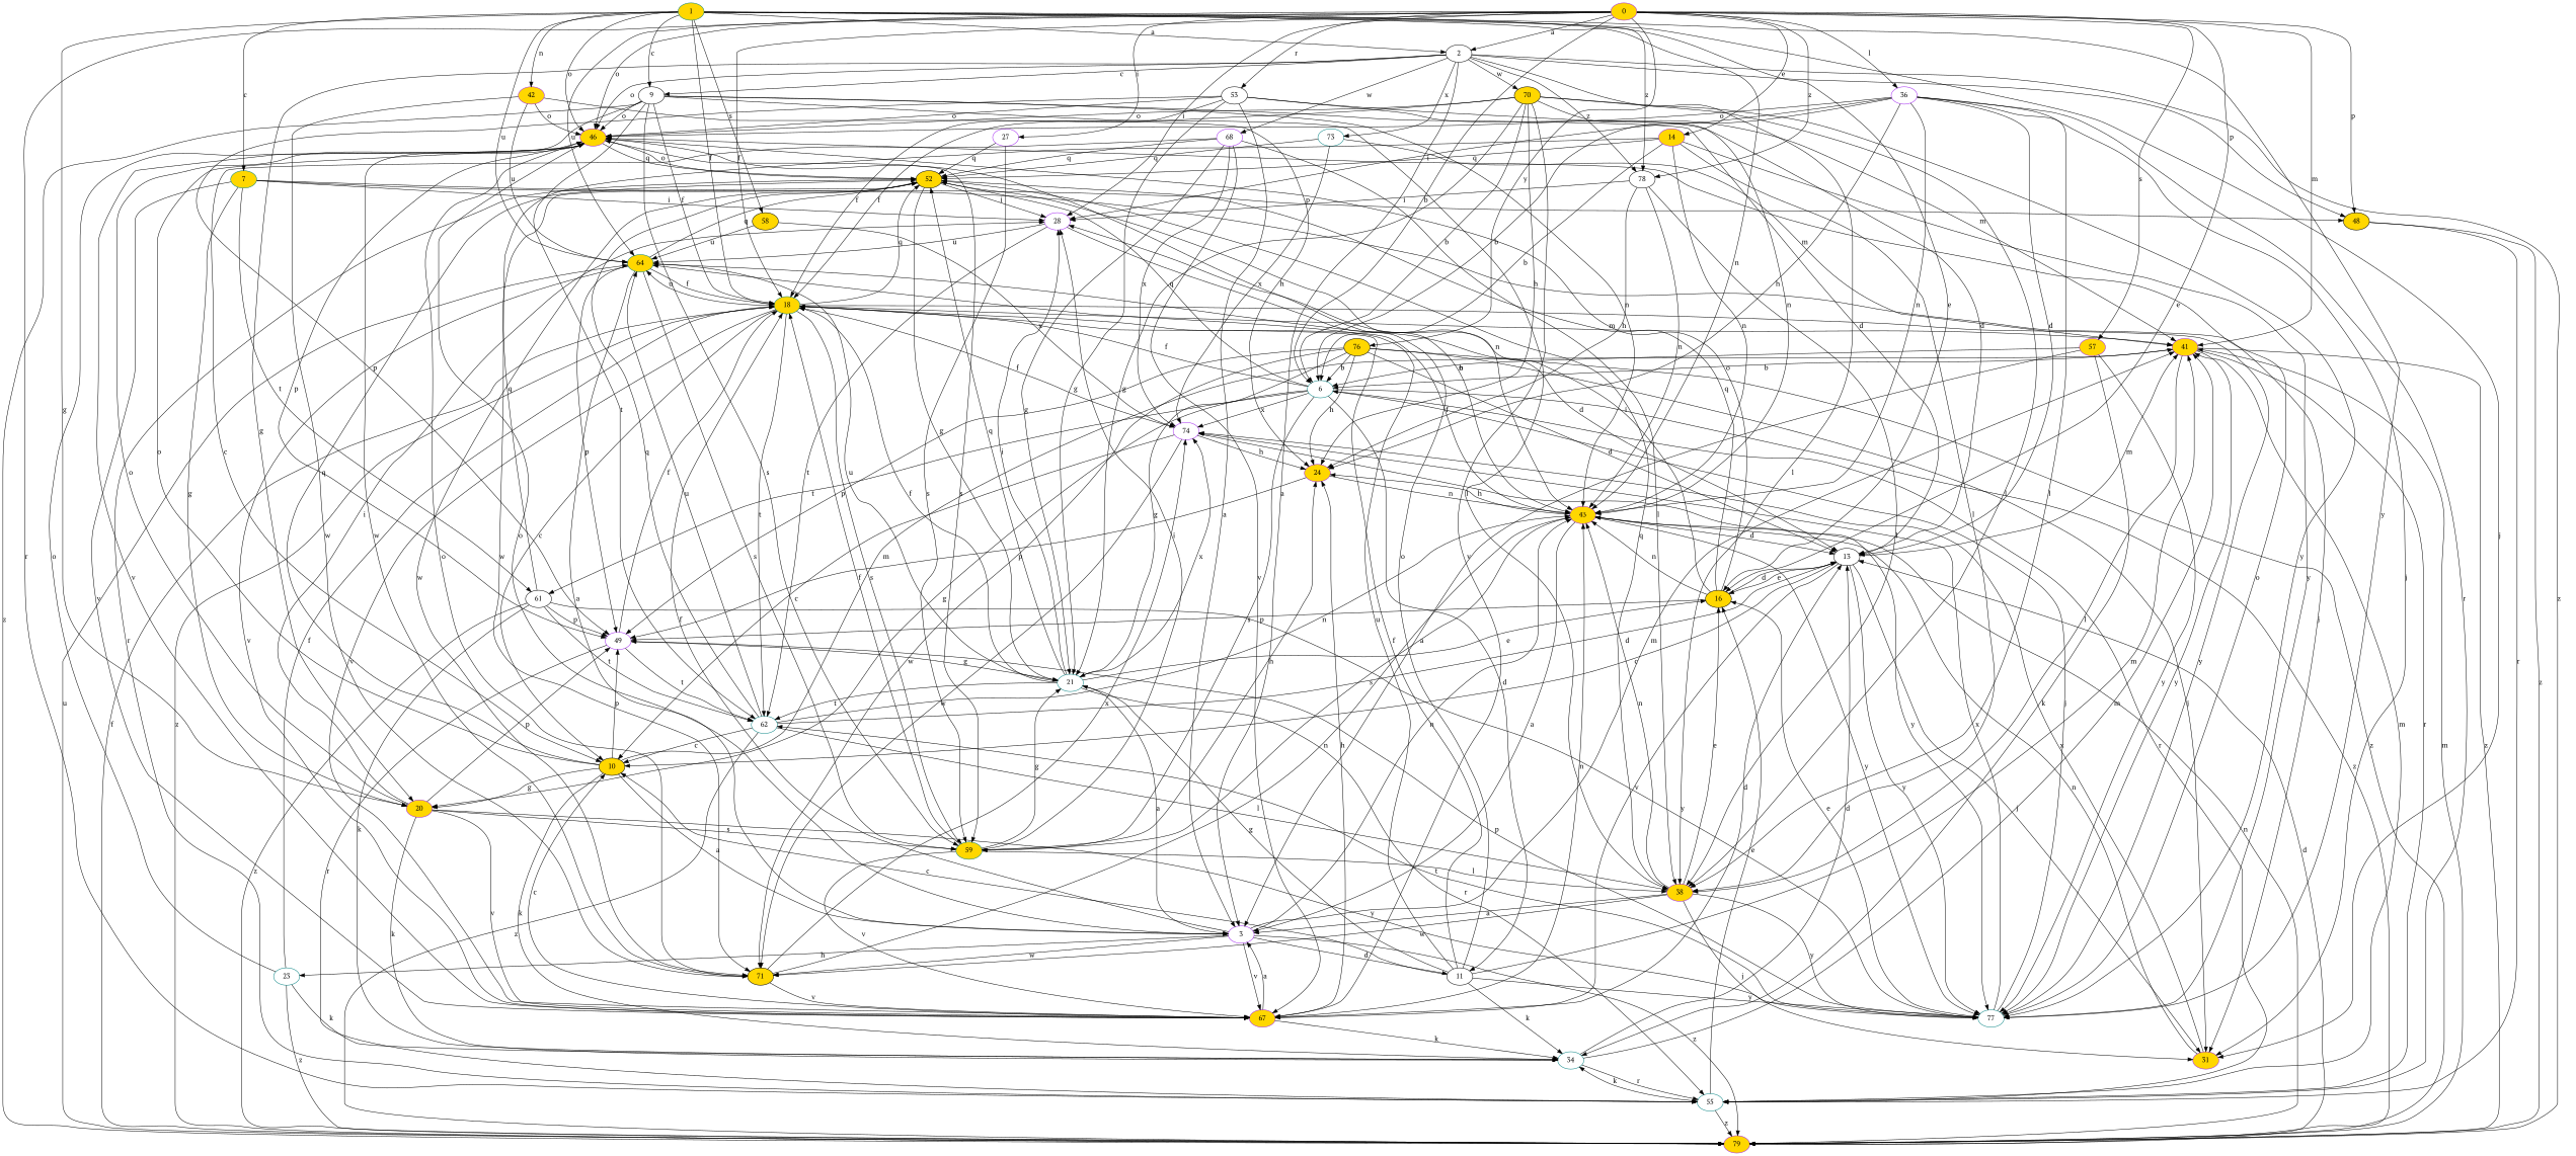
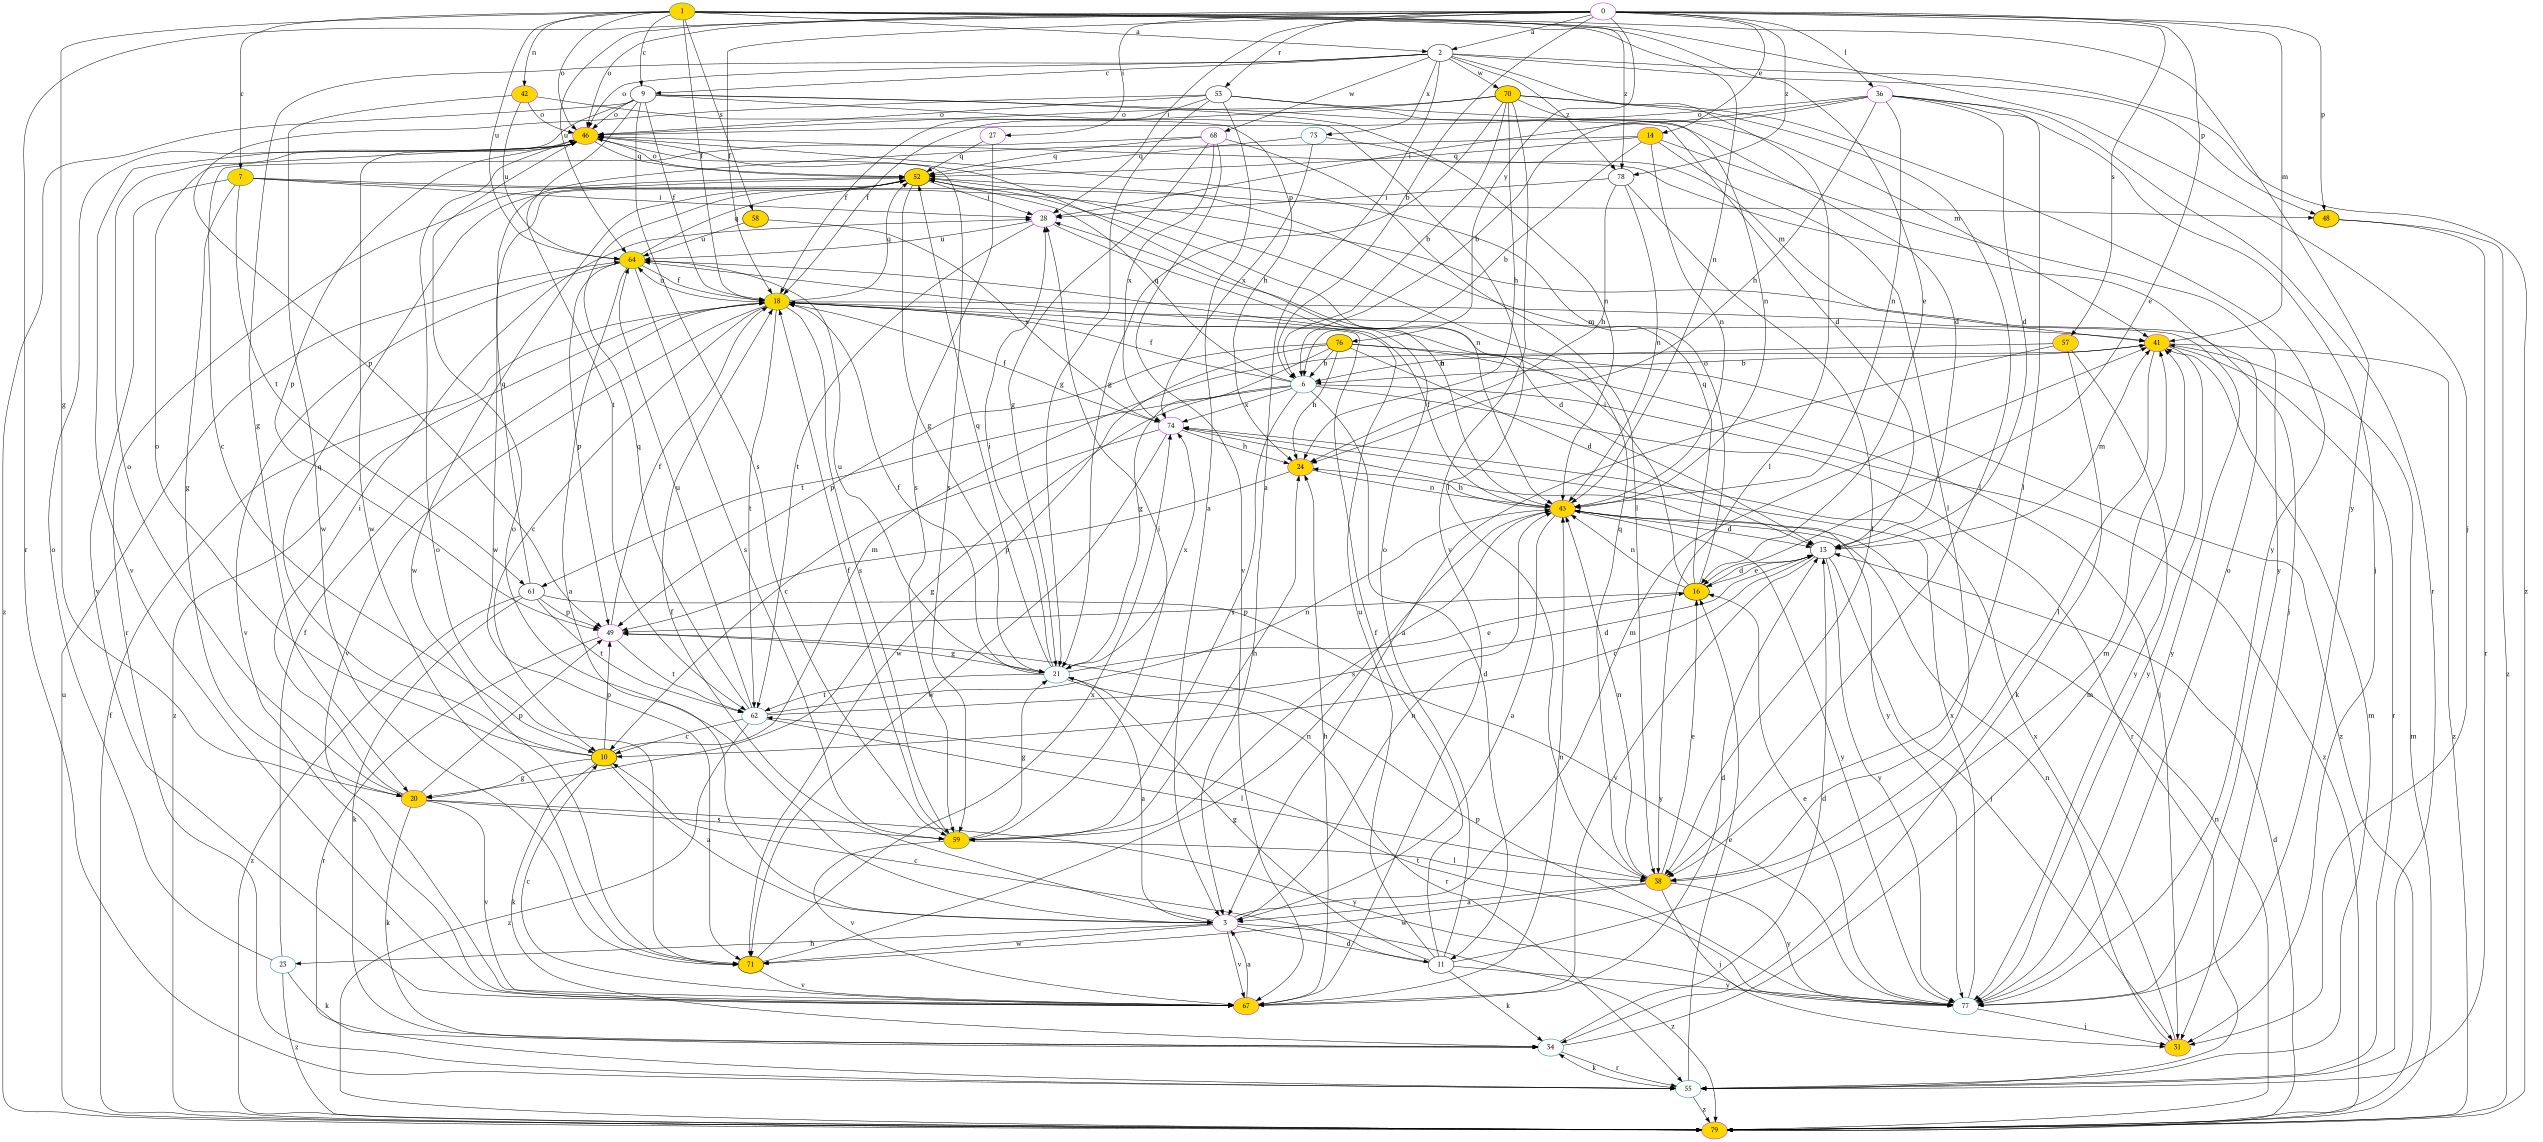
  strict digraph {
    fontname="PT Serif"
    node [color=purple fillcolor=gold fontname="PT Serif" style=filled]
    edge [fontname="PT Serif"]
-   0
+   0 [fillcolor=white]
    2 [color=black fillcolor=white]
    6 [color=teal fillcolor=white]
    14
    16 [color=black]
    18 [color=teal]
    27 [fillcolor=white]
    28 [fillcolor=white]
    36 [fillcolor=white]
    41
    46
    48 [color=black]
    53 [color=black fillcolor=white]
    55 [color=teal fillcolor=white]
    57
    64 [color=teal]
    76 [color=black]
    78 [color=black fillcolor=white]
    9 [color=black fillcolor=white]
    20
    3 [fillcolor=white]
    38
    68 [fillcolor=white]
    70 [color=black]
    73 [color=teal fillcolor=white]
    79
    11 [color=black fillcolor=white]
    52 [color=black]
    59 [color=teal]
    61 [color=black fillcolor=white]
    74 [fillcolor=white]
    43
    77 [color=teal fillcolor=white]
    71 [color=black]
    13 [color=black fillcolor=white]
    49 [fillcolor=white]
    67
    62 [color=teal fillcolor=white]
    10 [color=black]
    31
    24
    21 [color=teal fillcolor=white]
    34 [color=teal fillcolor=white]
    1 [color=teal]
    7 [color=teal]
    42
    58 [color=black]
    23 [color=teal fillcolor=white]
    0 -> 2 [label=a]
    0 -> 6 [label=b]
    0 -> 14 [label=e]
    0 -> 16 [label=e]
    0 -> 18 [label=f]
    0 -> 27 [label=i]
    0 -> 28 [label=i]
    0 -> 36 [label=l]
    0 -> 41 [label=m]
    0 -> 46 [label=o]
    0 -> 48 [label=p]
    0 -> 53 [label=r]
    0 -> 55 [label=r]
    0 -> 57 [label=s]
    0 -> 64 [label=u]
    0 -> 76 [label=y]
    0 -> 78 [label=z]
    2 -> 46 [label=o]
    2 -> 48 [label=p]
    2 -> 78 [label=z]
    2 -> 9 [label=c]
    2 -> 20 [label=g]
    2 -> 3 [label=a]
    2 -> 38 [label=l]
    2 -> 68 [label=w]
    2 -> 70 [label=w]
    2 -> 73 [label=x]
    2 -> 79 [label=z]
    6 -> 18 [label=f]
    6 -> 55 [label=r]
    6 -> 20 [label=g]
    6 -> 79 [label=z]
    6 -> 11 [label=d]
    6 -> 52 [label=q]
    6 -> 59 [label=s]
    6 -> 61 [label=t]
    6 -> 74 [label=x]
    14 -> 6 [label=b]
    14 -> 38 [label=l]
    14 -> 52 [label=q]
    14 -> 43 [label=n]
    14 -> 77 [label=y]
    14 -> 71 [label=w]
    16 -> 28 [label=i]
    16 -> 46 [label=o]
    16 -> 52 [label=q]
    16 -> 43 [label=n]
    16 -> 13 [label=d]
    16 -> 49 [label=p]
    18 -> 41 [label=m]
    18 -> 64 [label=u]
    18 -> 79 [label=z]
    18 -> 52 [label=q]
    18 -> 59 [label=s]
    18 -> 77 [label=y]
    18 -> 67 [label=v]
    18 -> 62 [label=t]
    18 -> 10 [label=c]
    27 -> 52 [label=q]
    27 -> 59 [label=s]
    28 -> 64 [label=u]
    28 -> 43 [label=n]
    28 -> 62 [label=t]
    36 -> 6 [label=b]
    36 -> 28 [label=i]
    36 -> 46 [label=o]
    36 -> 55 [label=r]
    36 -> 38 [label=l]
    36 -> 43 [label=n]
    36 -> 13 [label=d]
    36 -> 31 [label=j]
    36 -> 24 [label=h]
    41 -> 6 [label=b]
    41 -> 55 [label=r]
    41 -> 38 [label=l]
    41 -> 79 [label=z]
    41 -> 77 [label=y]
    46 -> 52 [label=q]
    46 -> 59 [label=s]
    46 -> 49 [label=p]
    46 -> 67 [label=v]
    48 -> 55 [label=r]
    48 -> 79 [label=z]
    53 -> 18 [label=f]
    53 -> 41 [label=m]
    53 -> 46 [label=o]
    53 -> 3 [label=a]
    53 -> 13 [label=d]
    53 -> 49 [label=p]
    53 -> 21 [label=g]
    55 -> 16 [label=e]
    55 -> 41 [label=m]
    55 -> 79 [label=z]
    55 -> 34 [label=k]
    57 -> 6 [label=b]
    57 -> 3 [label=a]
    57 -> 77 [label=y]
    57 -> 34 [label=k]
    64 -> 18 [label=f]
    64 -> 3 [label=a]
    64 -> 52 [label=q]
    64 -> 59 [label=s]
    64 -> 13 [label=d]
    64 -> 49 [label=p]
    64 -> 67 [label=v]
    76 -> 6 [label=b]
    76 -> 79 [label=z]
    76 -> 71 [label=w]
    76 -> 13 [label=d]
    76 -> 49 [label=p]
    76 -> 31 [label=j]
    76 -> 24 [label=h]
    76 -> 21 [label=g]
    78 -> 28 [label=i]
    78 -> 38 [label=l]
    78 -> 43 [label=n]
    78 -> 24 [label=h]
    9 -> 18 [label=f]
    9 -> 46 [label=o]
    9 -> 38 [label=l]
    9 -> 79 [label=z]
    9 -> 59 [label=s]
    9 -> 43 [label=n]
    9 -> 71 [label=w]
    9 -> 13 [label=d]
    9 -> 62 [label=t]
    20 -> 28 [label=i]
    20 -> 46 [label=o]
    20 -> 59 [label=s]
    20 -> 77 [label=y]
    20 -> 49 [label=p]
    20 -> 67 [label=v]
    20 -> 34 [label=k]
    3 -> 18 [label=f]
    3 -> 41 [label=m]
    3 -> 46 [label=o]
    3 -> 79 [label=z]
    3 -> 11 [label=d]
    3 -> 43 [label=n]
    3 -> 71 [label=w]
    3 -> 67 [label=v]
    3 -> 23 [label=h]
    38 -> 16 [label=e]
    38 -> 3 [label=a]
    38 -> 52 [label=q]
    38 -> 43 [label=n]
    38 -> 77 [label=y]
    38 -> 71 [label=w]
    38 -> 31 [label=j]
    68 -> 38 [label=l]
    68 -> 52 [label=q]
    68 -> 74 [label=x]
    68 -> 67 [label=v]
    68 -> 10 [label=c]
    68 -> 21 [label=g]
    70 -> 6 [label=b]
    70 -> 18 [label=f]
    70 -> 46 [label=o]
    70 -> 38 [label=l]
    70 -> 43 [label=n]
    70 -> 77 [label=y]
    70 -> 67 [label=v]
    70 -> 24 [label=h]
    70 -> 21 [label=g]
    73 -> 41 [label=m]
    73 -> 52 [label=q]
    73 -> 74 [label=x]
    79 -> 18 [label=f]
    79 -> 41 [label=m]
    79 -> 64 [label=u]
    79 -> 43 [label=n]
    79 -> 13 [label=d]
    11 -> 18 [label=f]
    11 -> 41 [label=m]
    11 -> 46 [label=o]
    11 -> 64 [label=u]
    11 -> 77 [label=y]
    11 -> 10 [label=c]
    11 -> 21 [label=g]
    11 -> 34 [label=k]
    52 -> 28 [label=i]
    52 -> 46 [label=o]
    52 -> 55 [label=r]
    52 -> 43 [label=n]
    52 -> 71 [label=w]
    52 -> 21 [label=g]
    59 -> 18 [label=f]
    59 -> 28 [label=i]
    59 -> 38 [label=l]
    59 -> 67 [label=v]
    59 -> 24 [label=h]
    59 -> 21 [label=g]
    61 -> 79 [label=z]
    61 -> 52 [label=q]
    61 -> 77 [label=y]
    61 -> 49 [label=p]
    61 -> 62 [label=t]
    61 -> 34 [label=k]
    74 -> 18 [label=f]
    74 -> 77 [label=y]
    74 -> 71 [label=w]
    74 -> 10 [label=c]
    74 -> 24 [label=h]
    43 -> 18 [label=f]
    43 -> 3 [label=a]
    43 -> 59 [label=s]
    43 -> 77 [label=y]
    43 -> 13 [label=d]
    43 -> 24 [label=h]
    77 -> 16 [label=e]
    77 -> 46 [label=o]
    77 -> 74 [label=x]
    77 -> 49 [label=p]
    77 -> 62 [label=t]
-   77 -> 6 [label=j]
+   77 -> 31 [label=j]
    71 -> 46 [label=o]
    71 -> 74 [label=x]
    71 -> 43 [label=n]
    71 -> 67 [label=v]
    13 -> 16 [label=e]
    13 -> 41 [label=m]
    13 -> 77 [label=y]
    13 -> 67 [label=v]
    13 -> 10 [label=c]
    13 -> 31 [label=j]
    49 -> 18 [label=f]
    49 -> 55 [label=r]
    49 -> 62 [label=t]
    49 -> 21 [label=g]
    67 -> 3 [label=a]
    67 -> 43 [label=n]
    67 -> 13 [label=d]
    67 -> 10 [label=c]
    67 -> 24 [label=h]
-   67 -> 34 [label=k]
    62 -> 64 [label=u]
    62 -> 38 [label=l]
    62 -> 79 [label=z]
    62 -> 52 [label=q]
    62 -> 43 [label=n]
    62 -> 13 [label=d]
    62 -> 10 [label=c]
    10 -> 41 [label=m]
    10 -> 46 [label=o]
    10 -> 20 [label=g]
    10 -> 3 [label=a]
    10 -> 52 [label=q]
    10 -> 49 [label=p]
    10 -> 34 [label=k]
    31 -> 74 [label=x]
    31 -> 43 [label=n]
    24 -> 43 [label=n]
    24 -> 49 [label=p]
    21 -> 16 [label=e]
    21 -> 18 [label=f]
    21 -> 28 [label=i]
    21 -> 55 [label=r]
    21 -> 64 [label=u]
    21 -> 3 [label=a]
    21 -> 52 [label=q]
    21 -> 74 [label=x]
    21 -> 62 [label=t]
    34 -> 41 [label=m]
    34 -> 55 [label=r]
    34 -> 13 [label=d]
    1 -> 2 [label=a]
    1 -> 16 [label=e]
    1 -> 18 [label=f]
    1 -> 46 [label=o]
    1 -> 64 [label=u]
    1 -> 78 [label=z]
    1 -> 9 [label=c]
    1 -> 20 [label=g]
    1 -> 43 [label=n]
    1 -> 77 [label=y]
    1 -> 31 [label=j]
    1 -> 7 [label=c]
    1 -> 42 [label=n]
    1 -> 58 [label=s]
    7 -> 28 [label=i]
    7 -> 48 [label=p]
    7 -> 20 [label=g]
    7 -> 61 [label=t]
    7 -> 67 [label=v]
    7 -> 31 [label=j]
    42 -> 46 [label=o]
    42 -> 64 [label=u]
    42 -> 71 [label=w]
    42 -> 24 [label=h]
    58 -> 64 [label=u]
    58 -> 74 [label=x]
    23 -> 18 [label=f]
    23 -> 46 [label=o]
    23 -> 79 [label=z]
    23 -> 34 [label=k]
  }
